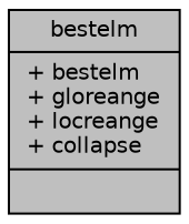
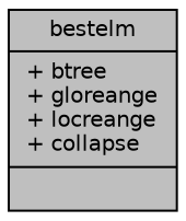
  digraph {
-   n1 [color=black fillcolor=grey75 fontcolor=black fontname=Helvetica fontsize=10 height=0.2 label="{bestelm\n|+ bestelm\l+ gloreange\l+ locreange\l+ collapse\l|}" shape=record style=filled width=0.4]
+   n1 [color=black fillcolor=grey75 fontcolor=black fontname=Helvetica fontsize=10 height=0.2 label="{bestelm\n|+ btree\l+ gloreange\l+ locreange\l+ collapse\l|}" shape=record style=filled width=0.4]
  }
